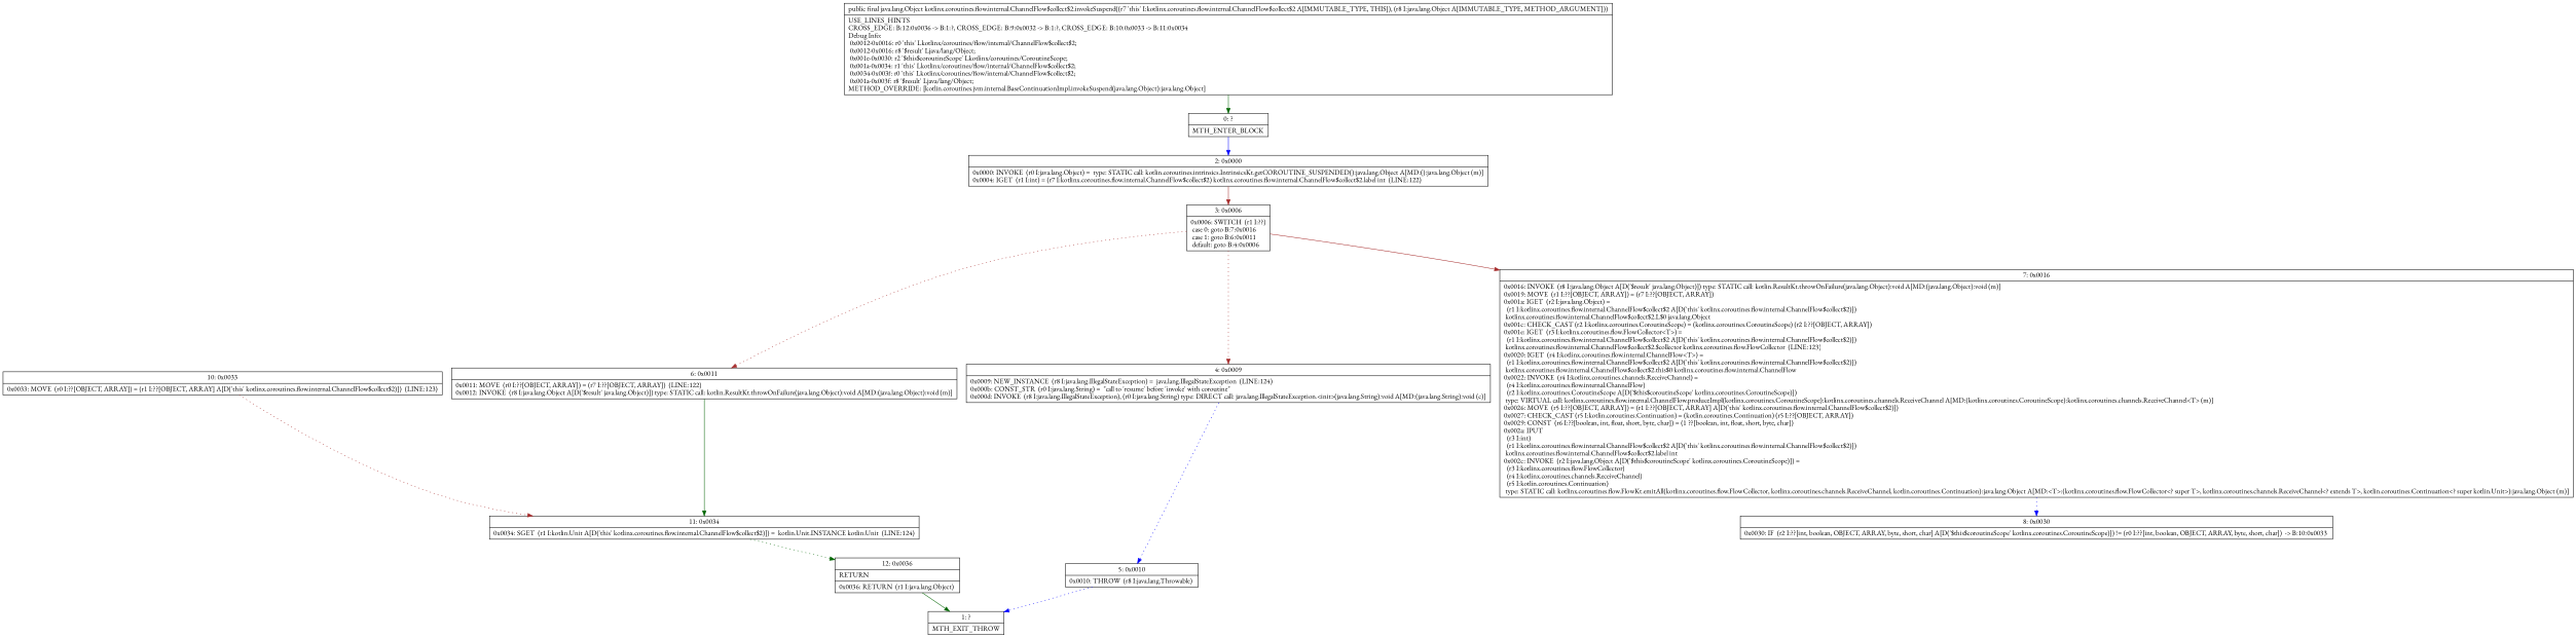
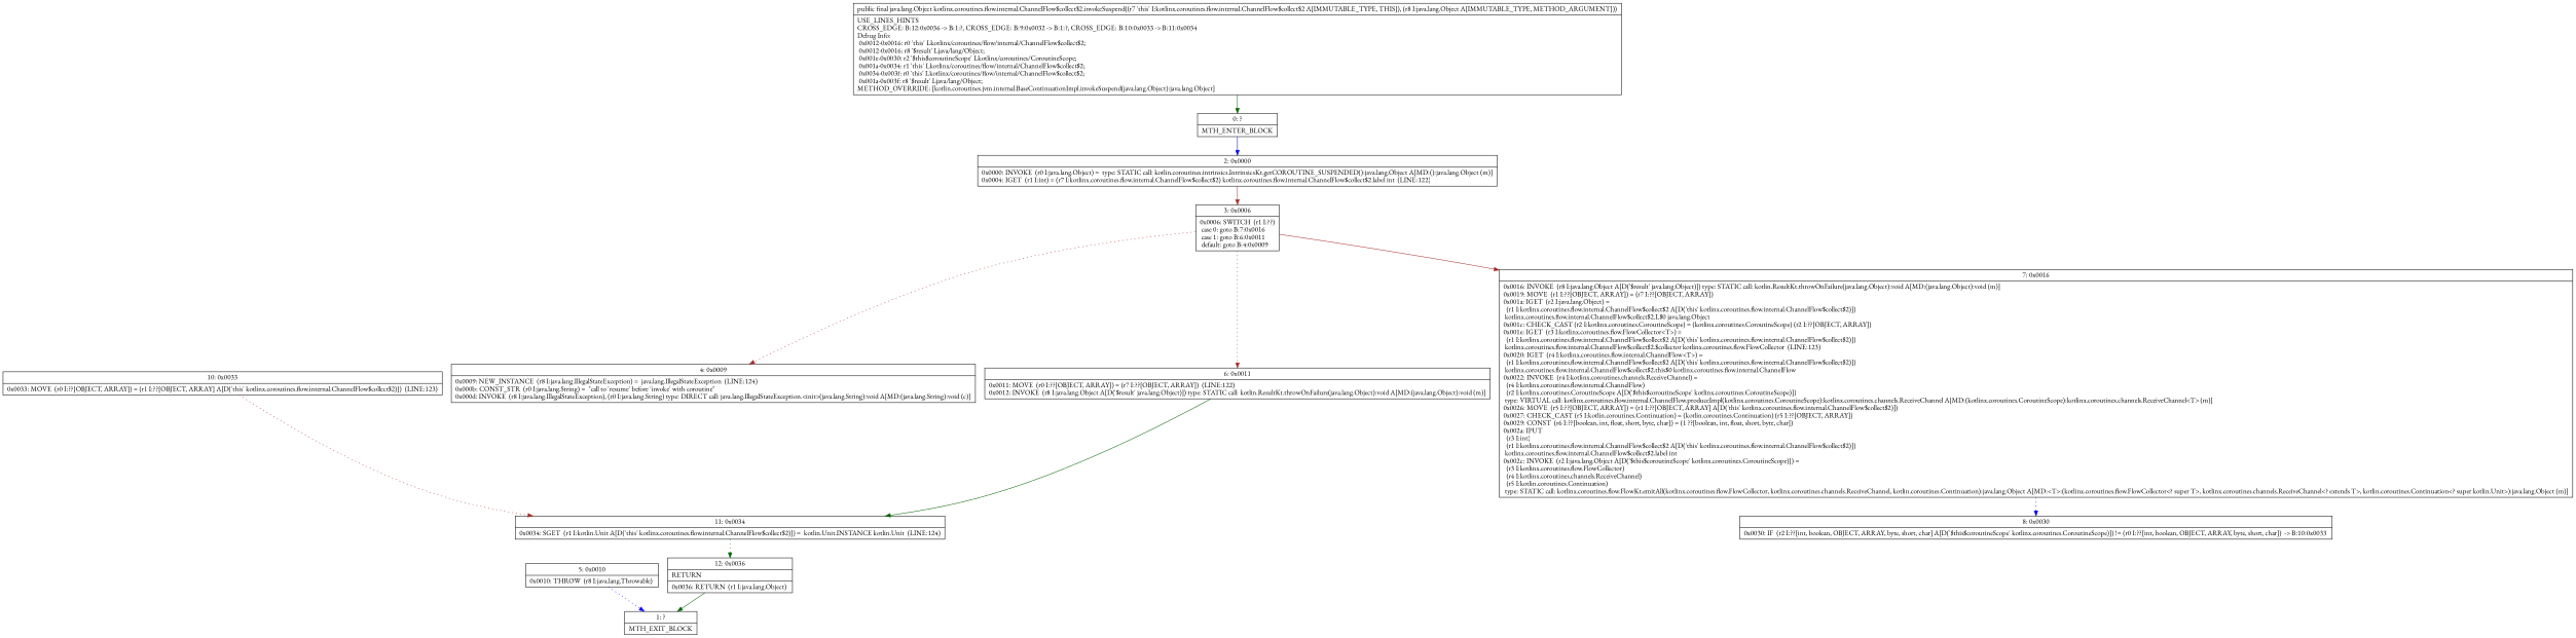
  digraph {
    fontname="EB Garamond"
    node [fontname="EB Garamond" shape=record]
    edge [color=brown fontname="EB Garamond" style=dotted]
    n1 [label="{0\:\ ?|MTH_ENTER_BLOCK\l}"]
    n2 [label="{2\:\ 0x0000|0x0000: INVOKE  (r0 I:java.lang.Object) =  type: STATIC call: kotlin.coroutines.intrinsics.IntrinsicsKt.getCOROUTINE_SUSPENDED():java.lang.Object A[MD:():java.lang.Object (m)]\l0x0004: IGET  (r1 I:int) = (r7 I:kotlinx.coroutines.flow.internal.ChannelFlow$collect$2) kotlinx.coroutines.flow.internal.ChannelFlow$collect$2.label int  (LINE:122)\l}"]
-   n3 [label="{3\:\ 0x0006|0x0006: SWITCH  (r1 I:??)\l case 0: goto B:7:0x0016\l case 1: goto B:6:0x0011\l default: goto B:4:0x0006 \l}"]
+   n3 [label="{3\:\ 0x0006|0x0006: SWITCH  (r1 I:??)\l case 0: goto B:7:0x0016\l case 1: goto B:6:0x0011\l default: goto B:4:0x0009 \l}"]
    n4 [label="{4\:\ 0x0009|0x0009: NEW_INSTANCE  (r8 I:java.lang.IllegalStateException) =  java.lang.IllegalStateException  (LINE:124)\l0x000b: CONST_STR  (r0 I:java.lang.String) =  \"call to 'resume' before 'invoke' with coroutine\" \l0x000d: INVOKE  (r8 I:java.lang.IllegalStateException), (r0 I:java.lang.String) type: DIRECT call: java.lang.IllegalStateException.\<init\>(java.lang.String):void A[MD:(java.lang.String):void (c)]\l}"]
    n5 [label="{6\:\ 0x0011|0x0011: MOVE  (r0 I:??[OBJECT, ARRAY]) = (r7 I:??[OBJECT, ARRAY])  (LINE:122)\l0x0012: INVOKE  (r8 I:java.lang.Object A[D('$result' java.lang.Object)]) type: STATIC call: kotlin.ResultKt.throwOnFailure(java.lang.Object):void A[MD:(java.lang.Object):void (m)]\l}"]
    n6 [label="{7\:\ 0x0016|0x0016: INVOKE  (r8 I:java.lang.Object A[D('$result' java.lang.Object)]) type: STATIC call: kotlin.ResultKt.throwOnFailure(java.lang.Object):void A[MD:(java.lang.Object):void (m)]\l0x0019: MOVE  (r1 I:??[OBJECT, ARRAY]) = (r7 I:??[OBJECT, ARRAY]) \l0x001a: IGET  (r2 I:java.lang.Object) = \l  (r1 I:kotlinx.coroutines.flow.internal.ChannelFlow$collect$2 A[D('this' kotlinx.coroutines.flow.internal.ChannelFlow$collect$2)])\l kotlinx.coroutines.flow.internal.ChannelFlow$collect$2.L$0 java.lang.Object \l0x001c: CHECK_CAST (r2 I:kotlinx.coroutines.CoroutineScope) = (kotlinx.coroutines.CoroutineScope) (r2 I:??[OBJECT, ARRAY]) \l0x001e: IGET  (r3 I:kotlinx.coroutines.flow.FlowCollector\<T\>) = \l  (r1 I:kotlinx.coroutines.flow.internal.ChannelFlow$collect$2 A[D('this' kotlinx.coroutines.flow.internal.ChannelFlow$collect$2)])\l kotlinx.coroutines.flow.internal.ChannelFlow$collect$2.$collector kotlinx.coroutines.flow.FlowCollector  (LINE:123)\l0x0020: IGET  (r4 I:kotlinx.coroutines.flow.internal.ChannelFlow\<T\>) = \l  (r1 I:kotlinx.coroutines.flow.internal.ChannelFlow$collect$2 A[D('this' kotlinx.coroutines.flow.internal.ChannelFlow$collect$2)])\l kotlinx.coroutines.flow.internal.ChannelFlow$collect$2.this$0 kotlinx.coroutines.flow.internal.ChannelFlow \l0x0022: INVOKE  (r4 I:kotlinx.coroutines.channels.ReceiveChannel) = \l  (r4 I:kotlinx.coroutines.flow.internal.ChannelFlow)\l  (r2 I:kotlinx.coroutines.CoroutineScope A[D('$this$coroutineScope' kotlinx.coroutines.CoroutineScope)])\l type: VIRTUAL call: kotlinx.coroutines.flow.internal.ChannelFlow.produceImpl(kotlinx.coroutines.CoroutineScope):kotlinx.coroutines.channels.ReceiveChannel A[MD:(kotlinx.coroutines.CoroutineScope):kotlinx.coroutines.channels.ReceiveChannel\<T\> (m)]\l0x0026: MOVE  (r5 I:??[OBJECT, ARRAY]) = (r1 I:??[OBJECT, ARRAY] A[D('this' kotlinx.coroutines.flow.internal.ChannelFlow$collect$2)]) \l0x0027: CHECK_CAST (r5 I:kotlin.coroutines.Continuation) = (kotlin.coroutines.Continuation) (r5 I:??[OBJECT, ARRAY]) \l0x0029: CONST  (r6 I:??[boolean, int, float, short, byte, char]) = (1 ??[boolean, int, float, short, byte, char]) \l0x002a: IPUT  \l  (r3 I:int)\l  (r1 I:kotlinx.coroutines.flow.internal.ChannelFlow$collect$2 A[D('this' kotlinx.coroutines.flow.internal.ChannelFlow$collect$2)])\l kotlinx.coroutines.flow.internal.ChannelFlow$collect$2.label int \l0x002c: INVOKE  (r2 I:java.lang.Object A[D('$this$coroutineScope' kotlinx.coroutines.CoroutineScope)]) = \l  (r3 I:kotlinx.coroutines.flow.FlowCollector)\l  (r4 I:kotlinx.coroutines.channels.ReceiveChannel)\l  (r5 I:kotlin.coroutines.Continuation)\l type: STATIC call: kotlinx.coroutines.flow.FlowKt.emitAll(kotlinx.coroutines.flow.FlowCollector, kotlinx.coroutines.channels.ReceiveChannel, kotlin.coroutines.Continuation):java.lang.Object A[MD:\<T\>:(kotlinx.coroutines.flow.FlowCollector\<? super T\>, kotlinx.coroutines.channels.ReceiveChannel\<? extends T\>, kotlin.coroutines.Continuation\<? super kotlin.Unit\>):java.lang.Object (m)]\l}"]
    n7 [label="{5\:\ 0x0010|0x0010: THROW  (r8 I:java.lang.Throwable) \l}"]
    n8 [label="{11\:\ 0x0034|0x0034: SGET  (r1 I:kotlin.Unit A[D('this' kotlinx.coroutines.flow.internal.ChannelFlow$collect$2)]) =  kotlin.Unit.INSTANCE kotlin.Unit  (LINE:124)\l}"]
    n9 [label="{8\:\ 0x0030|0x0030: IF  (r2 I:??[int, boolean, OBJECT, ARRAY, byte, short, char] A[D('$this$coroutineScope' kotlinx.coroutines.CoroutineScope)]) != (r0 I:??[int, boolean, OBJECT, ARRAY, byte, short, char])  \-\> B:10:0x0033 \l}"]
-   n10 [label="{1\:\ ?|MTH_EXIT_THROW\l}"]
+   n10 [label="{1\:\ ?|MTH_EXIT_BLOCK\l}"]
    n11 [label="{12\:\ 0x0036|RETURN\l|0x0036: RETURN  (r1 I:java.lang.Object) \l}"]
    n12 [label="{10\:\ 0x0033|0x0033: MOVE  (r0 I:??[OBJECT, ARRAY]) = (r1 I:??[OBJECT, ARRAY] A[D('this' kotlinx.coroutines.flow.internal.ChannelFlow$collect$2)])  (LINE:123)\l}"]
    n13 [label="{public final java.lang.Object kotlinx.coroutines.flow.internal.ChannelFlow$collect$2.invokeSuspend((r7 'this' I:kotlinx.coroutines.flow.internal.ChannelFlow$collect$2 A[IMMUTABLE_TYPE, THIS]), (r8 I:java.lang.Object A[IMMUTABLE_TYPE, METHOD_ARGUMENT]))  | USE_LINES_HINTS\lCROSS_EDGE: B:12:0x0036 \-\> B:1:?, CROSS_EDGE: B:9:0x0032 \-\> B:1:?, CROSS_EDGE: B:10:0x0033 \-\> B:11:0x0034\lDebug Info:\l  0x0012\-0x0016: r0 'this' Lkotlinx\/coroutines\/flow\/internal\/ChannelFlow$collect$2;\l  0x0012\-0x0016: r8 '$result' Ljava\/lang\/Object;\l  0x001e\-0x0030: r2 '$this$coroutineScope' Lkotlinx\/coroutines\/CoroutineScope;\l  0x001a\-0x0034: r1 'this' Lkotlinx\/coroutines\/flow\/internal\/ChannelFlow$collect$2;\l  0x0034\-0x003f: r0 'this' Lkotlinx\/coroutines\/flow\/internal\/ChannelFlow$collect$2;\l  0x001a\-0x003f: r8 '$result' Ljava\/lang\/Object;\lMETHOD_OVERRIDE: [kotlin.coroutines.jvm.internal.BaseContinuationImpl.invokeSuspend(java.lang.Object):java.lang.Object]\l}"]
    n1 -> n2 [color=blue style=solid]
    n2 -> n3 [style=solid]
    n3 -> n4
    n3 -> n5
    n3 -> n6 [style=solid]
-   n4 -> n7 [color=blue]
    n5 -> n8 [color=darkgreen style=solid]
    n6 -> n9 [color=blue]
    n7 -> n10 [color=blue]
    n8 -> n11 [color=darkgreen]
    n11 -> n10 [color=darkgreen style=solid]
    n12 -> n8
    n13 -> n1 [color=darkgreen style=solid]
  }
